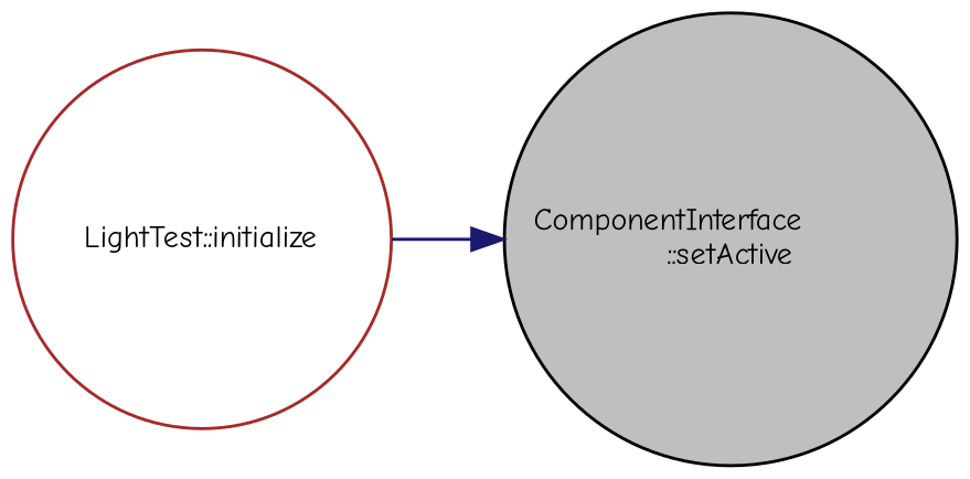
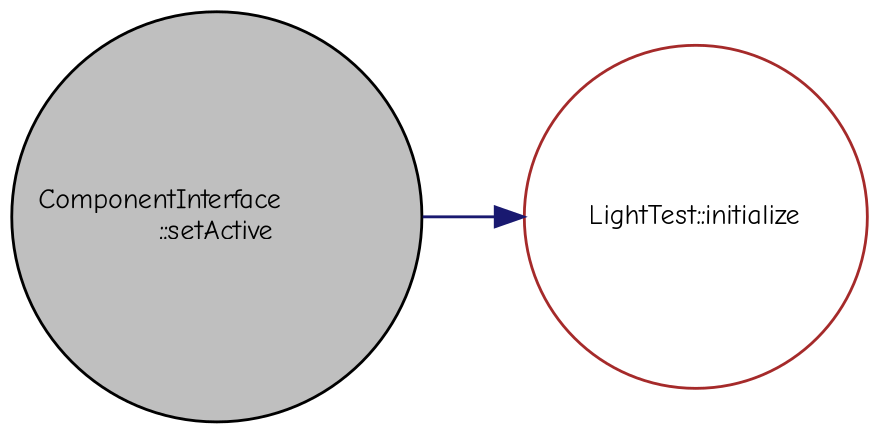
  digraph {
    rankdir=RL
    fontname="Comic Neue"
    node [fontname="Comic Neue" fontsize=10 shape=circle style=filled]
    n1 [color=black fillcolor=grey75 fontcolor=black height=0.2 label="ComponentInterface\l::setActive" width=0.4]
    n2 [color=brown fillcolor=white height=0.2 label="LightTest::initialize" width=0.4]
-   n1 -> n2 [color=midnightblue dir=back fontname="Comic Neue" fontsize=10 labelfontname=Helvetica labelfontsize=10 style=solid]
+   n2 -> n1 [color=midnightblue dir=back fontname="Comic Neue" fontsize=10 labelfontname=Helvetica labelfontsize=10 style=solid]
  }
